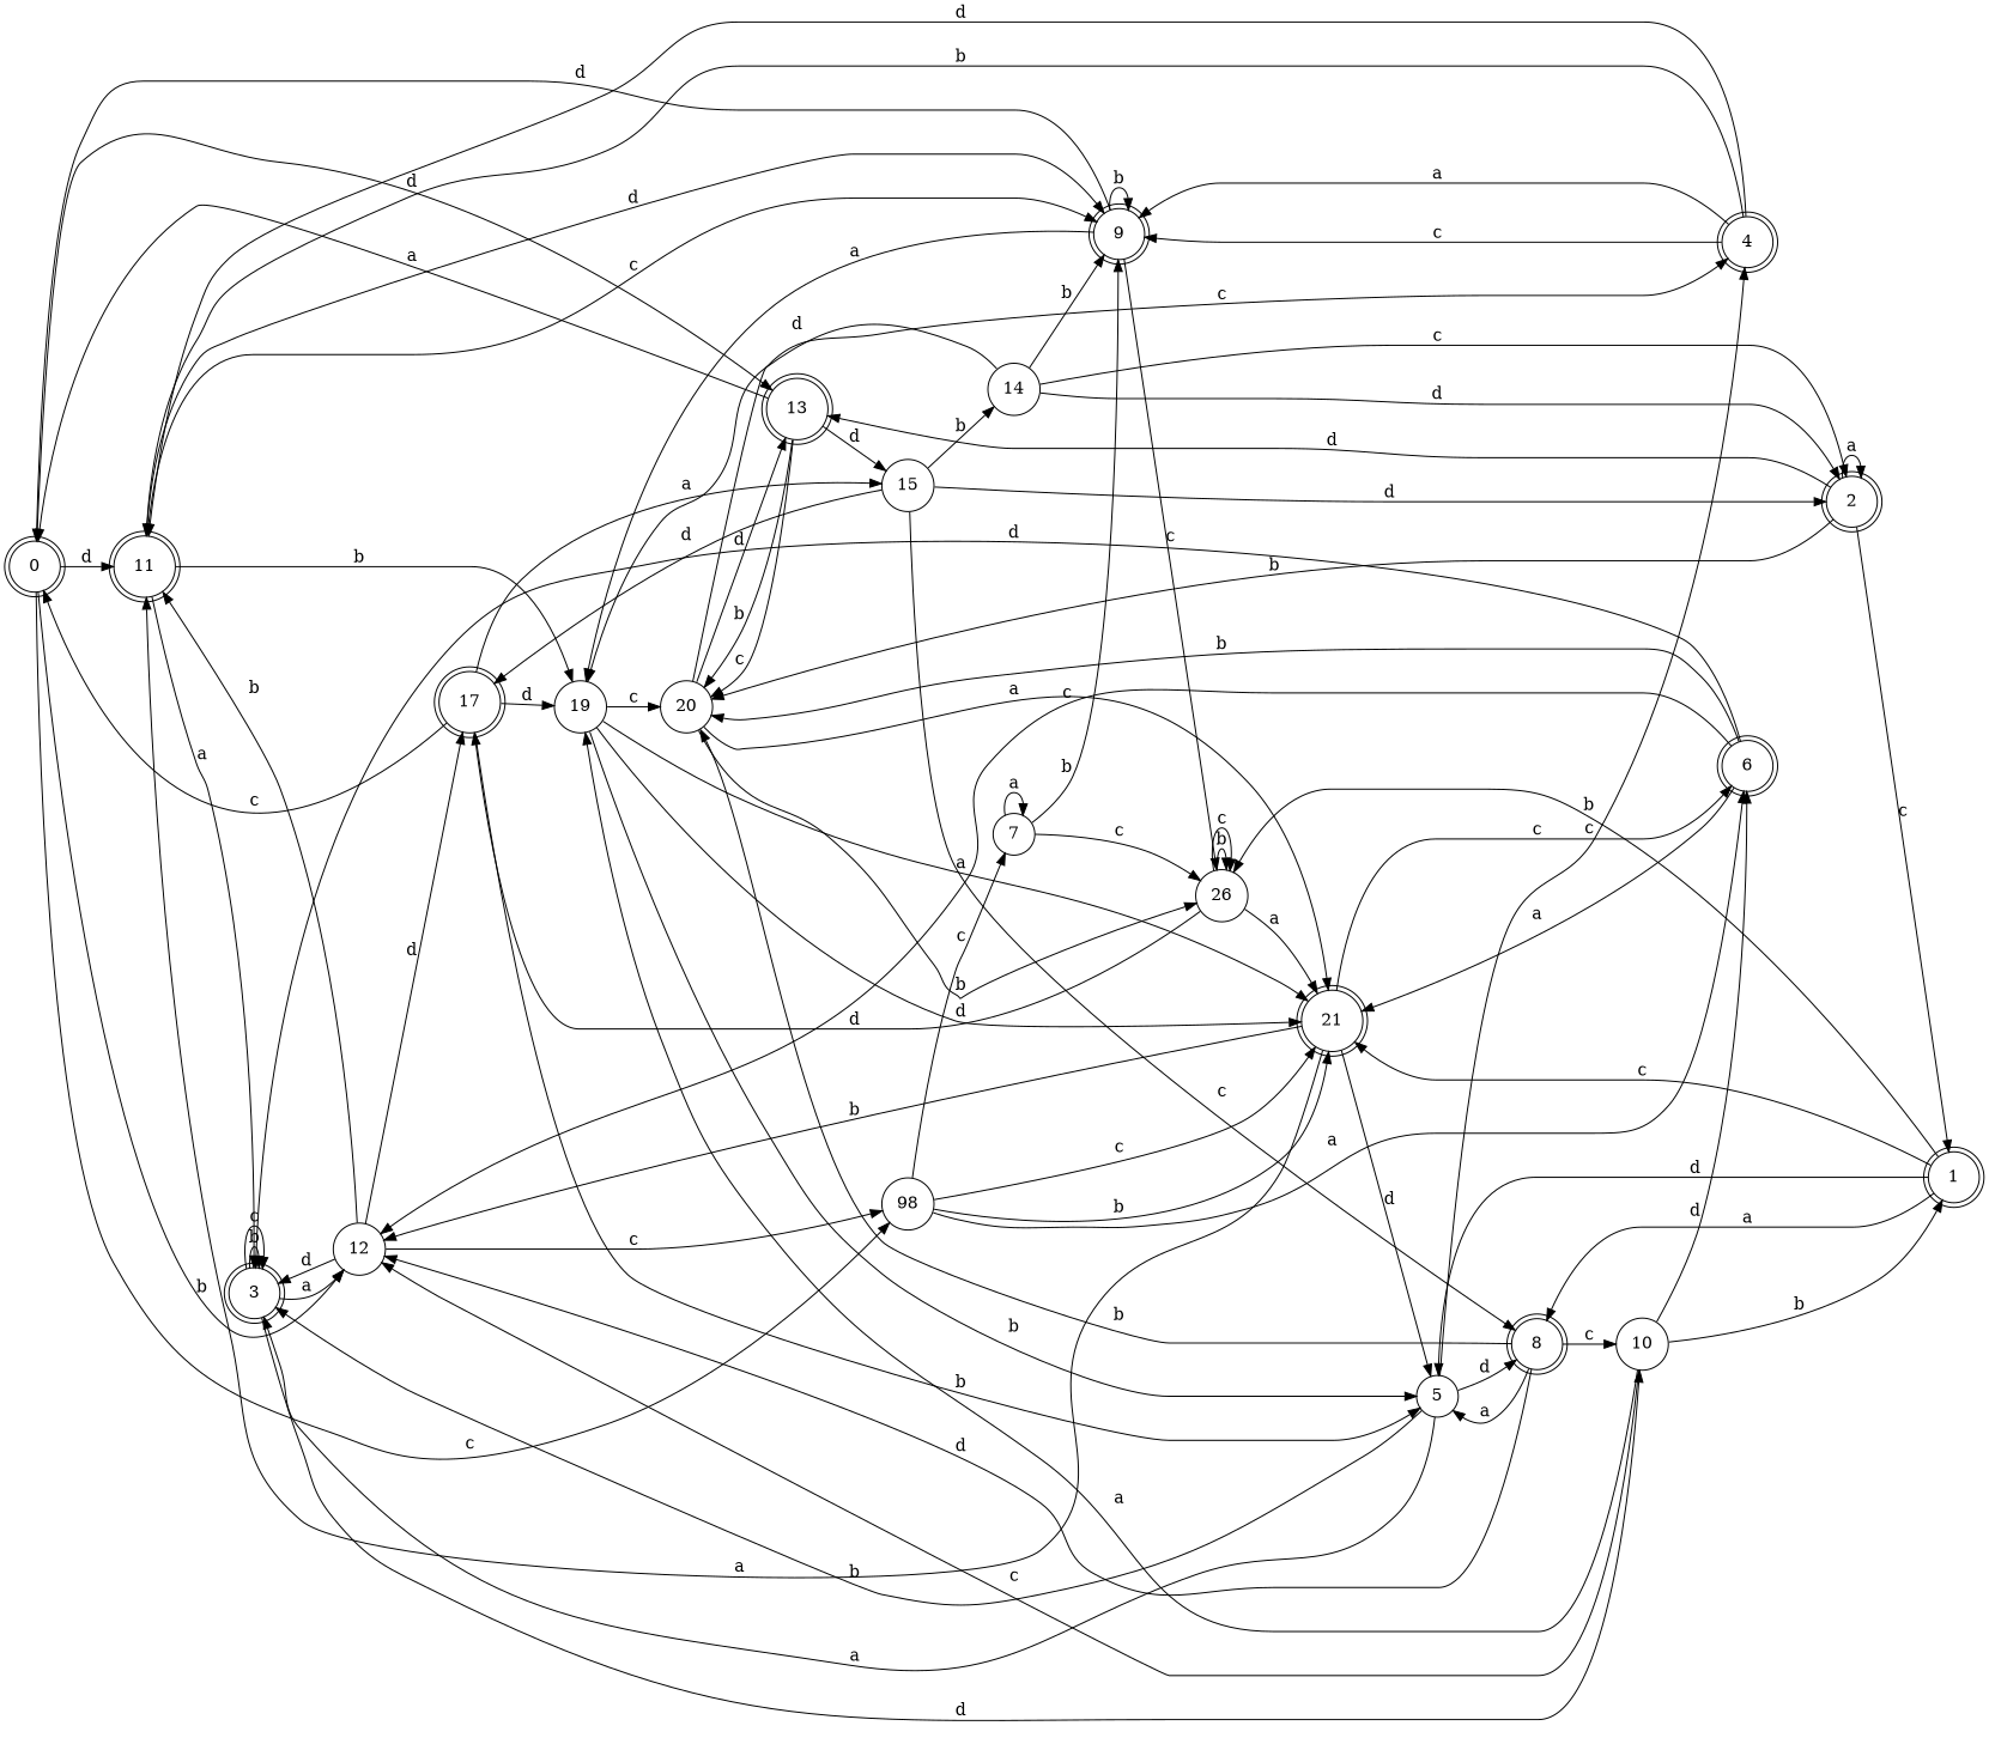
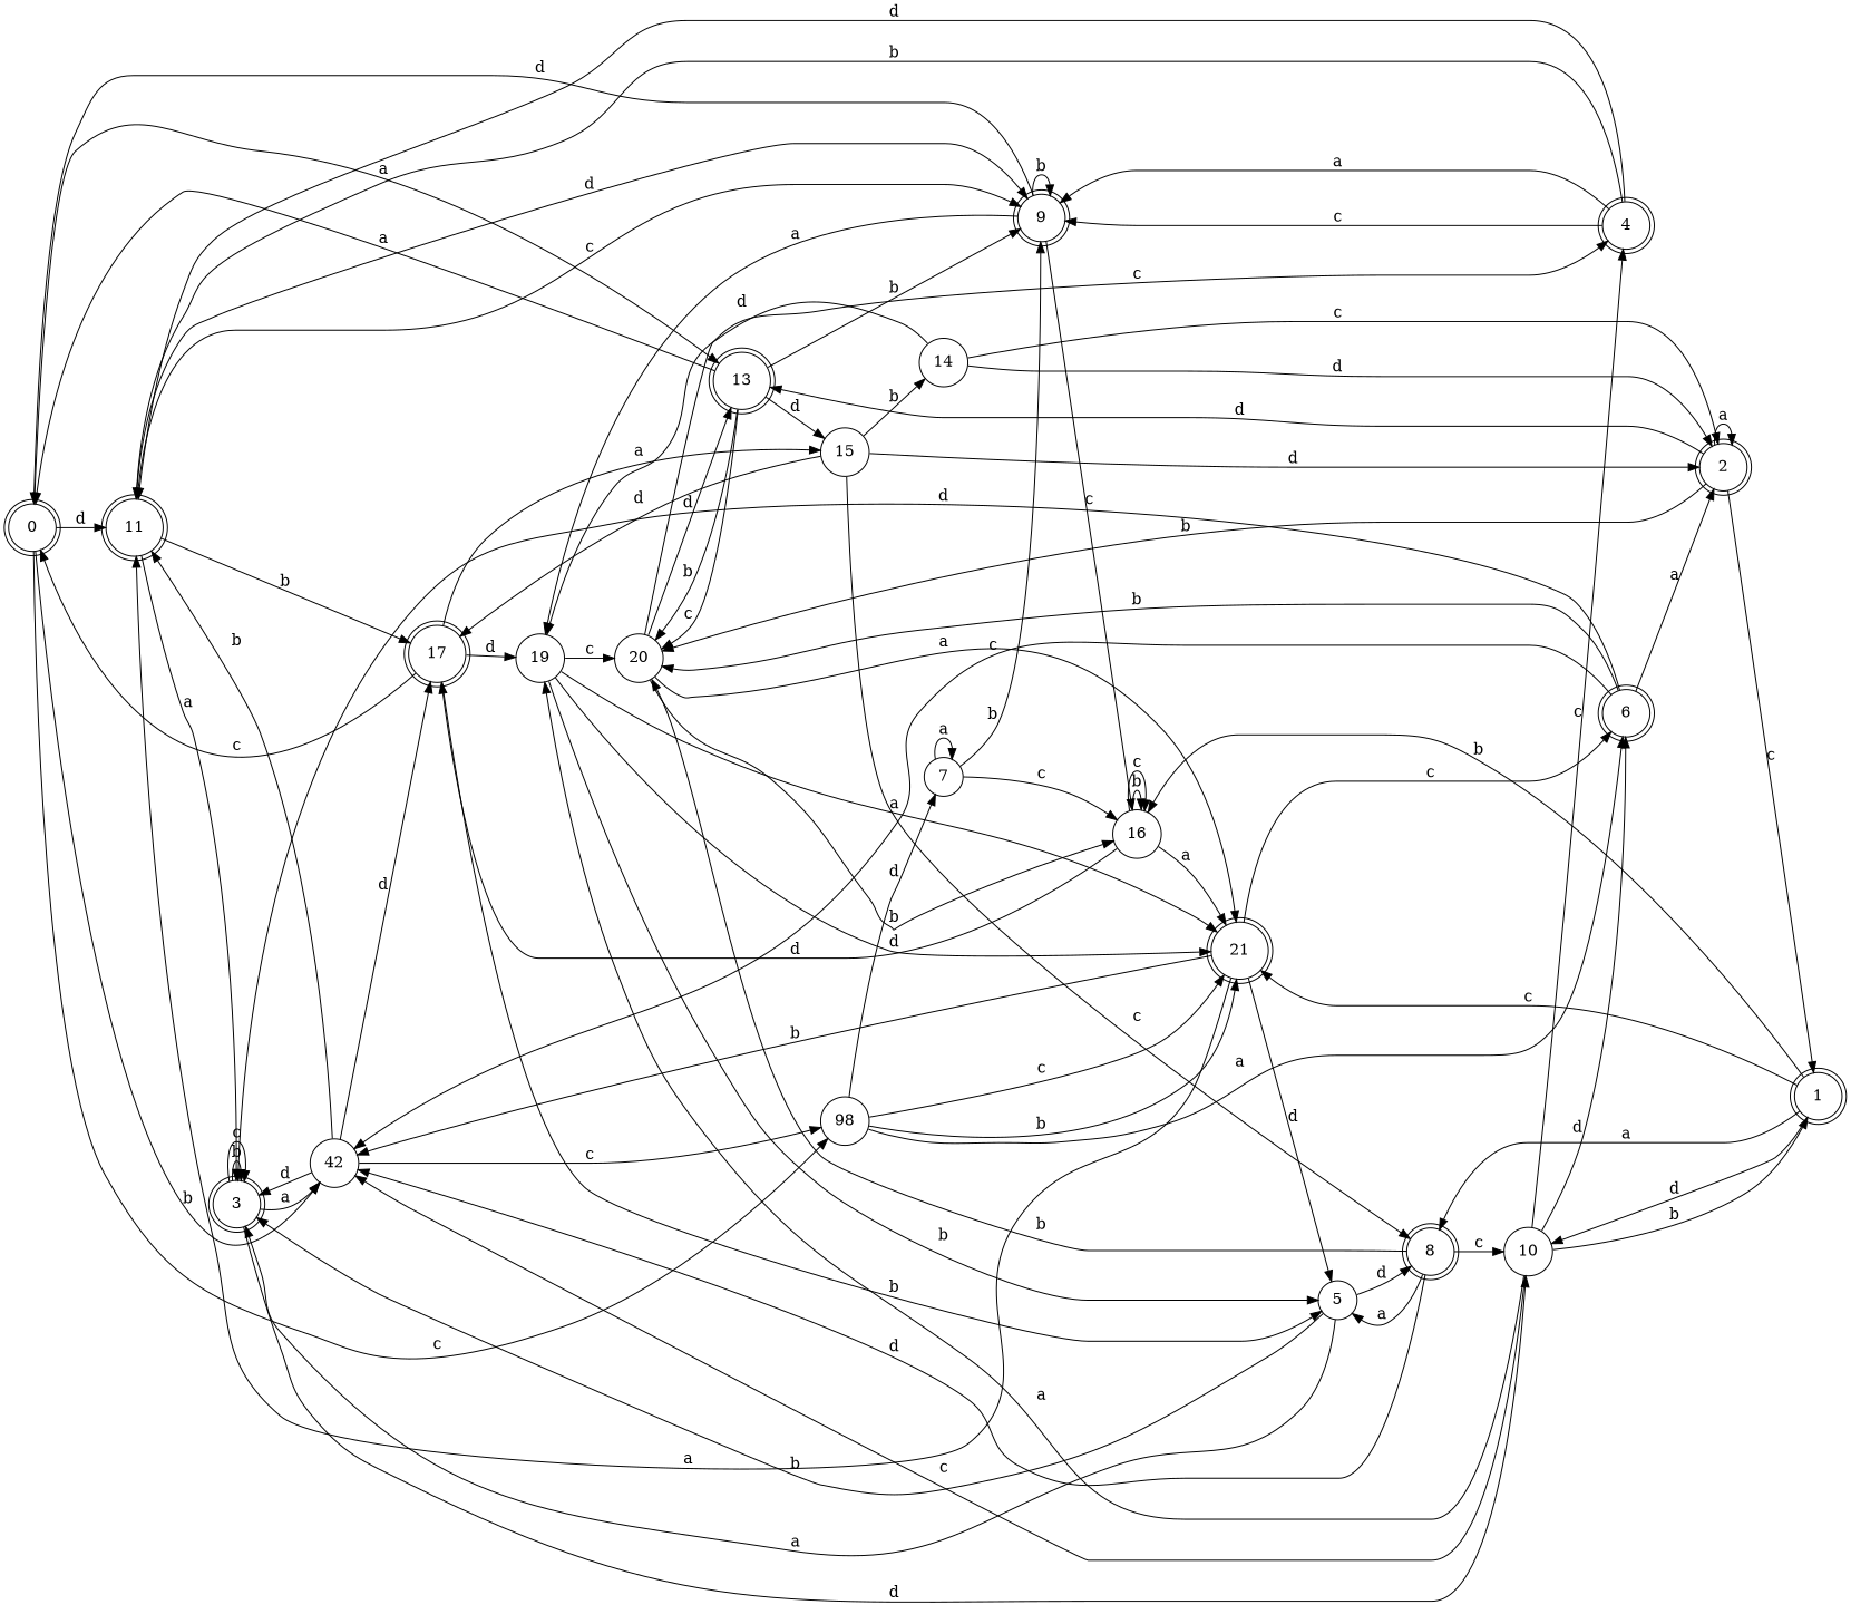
  digraph {
    rankdir=LR
    node [color=black fillcolor=white shape=doublecircle style="rounded,filled"]
    n1 [label=0]
    n2 [label=11]
-   n3 [label=12 shape=circle style=filled]
+   n3 [label=42 shape=circle style=filled]
    n4 [label=13]
    n5 [label=98 shape=circle style=filled]
    n6 [label=3]
    n7 [label=9]
    n8 [label=17]
    n9 [label=20 shape=circle style=filled]
    n10 [label=15 shape=circle style=filled]
    n11 [label=21]
    n12 [label=6]
    n13 [label=7 shape=circle style=filled]
    n14 [label=1]
    n15 [label=8]
    n16 [label=10 shape=circle style=filled]
-   n17 [label=26 shape=circle style=filled]
+   n17 [label=16 shape=circle style=filled]
    n18 [label=5 shape=circle style=filled]
    n19 [label=19 shape=circle style=filled]
    n20 [label=2]
    n21 [label=4]
    n22 [label=14 shape=circle style=filled]
    n1 -> n2 [label=d]
    n1 -> n3 [label=b]
-   n1 -> n4 [label=d]
+   n1 -> n4 [label=a]
    n1 -> n5 [label=c]
    n2 -> n6 [label=a]
    n2 -> n7 [label=c]
    n2 -> n7 [label=d]
-   n2 -> n19 [label=b]
+   n2 -> n8 [label=b]
    n3 -> n2 [label=b]
    n3 -> n5 [label=c]
    n3 -> n6 [label=d]
    n3 -> n8 [label=d]
    n4 -> n1 [label=a]
    n4 -> n9 [label=b]
    n4 -> n9 [label=c]
    n4 -> n10 [label=d]
    n5 -> n11 [label=b]
    n5 -> n11 [label=c]
    n5 -> n12 [label=a]
-   n5 -> n13 [label=c]
+   n5 -> n13 [label=d]
    n6 -> n3 [label=a]
    n6 -> n6 [label=b]
    n6 -> n6 [label=c]
    n6 -> n16 [label=d]
    n7 -> n1 [label=d]
    n7 -> n7 [label=b]
    n7 -> n17 [label=c]
    n7 -> n19 [label=a]
    n8 -> n1 [label=c]
    n8 -> n10 [label=a]
    n8 -> n18 [label=b]
    n8 -> n19 [label=d]
    n9 -> n4 [label=d]
    n9 -> n11 [label=a]
    n9 -> n17 [label=b]
    n9 -> n21 [label=c]
    n10 -> n8 [label=d]
    n10 -> n15 [label=c]
    n10 -> n20 [label=d]
    n10 -> n22 [label=b]
    n11 -> n2 [label=a]
    n11 -> n3 [label=b]
    n11 -> n12 [label=c]
    n11 -> n18 [label=d]
    n12 -> n3 [label=c]
    n12 -> n6 [label=d]
    n12 -> n9 [label=b]
-   n12 -> n11 [label=a]
+   n12 -> n20 [label=a]
    n13 -> n7 [label=b]
    n13 -> n13 [label=a]
    n13 -> n17 [label=c]
    n14 -> n11 [label=c]
    n14 -> n15 [label=a]
-   n14 -> n18 [label=d]
+   n14 -> n16 [label=d]
    n14 -> n17 [label=b]
    n15 -> n3 [label=d]
    n15 -> n9 [label=b]
    n15 -> n16 [label=c]
    n15 -> n18 [label=a]
    n16 -> n3 [label=c]
    n16 -> n12 [label=d]
    n16 -> n14 [label=b]
    n16 -> n19 [label=a]
    n17 -> n8 [label=d]
    n17 -> n11 [label=a]
    n17 -> n17 [label=b]
    n17 -> n17 [label=c]
    n18 -> n6 [label=a]
    n18 -> n6 [label=b]
    n18 -> n15 [label=d]
-   n18 -> n21 [label=c]
+   n16 -> n21 [label=c]
    n19 -> n9 [label=c]
    n19 -> n11 [label=a]
    n19 -> n11 [label=d]
    n19 -> n18 [label=b]
    n20 -> n4 [label=d]
    n20 -> n9 [label=b]
    n20 -> n14 [label=c]
    n20 -> n20 [label=a]
    n21 -> n2 [label=b]
    n21 -> n2 [label=d]
    n21 -> n7 [label=a]
    n21 -> n7 [label=c]
-   n22 -> n7 [label=b]
+   n4 -> n7 [label=b]
    n22 -> n19 [label=d]
    n22 -> n20 [label=c]
    n22 -> n20 [label=d]
  }
